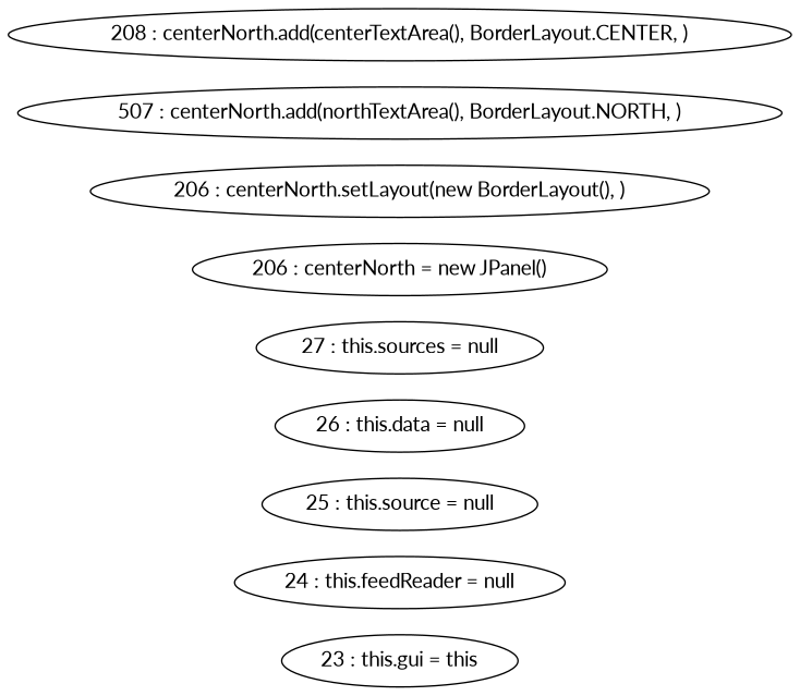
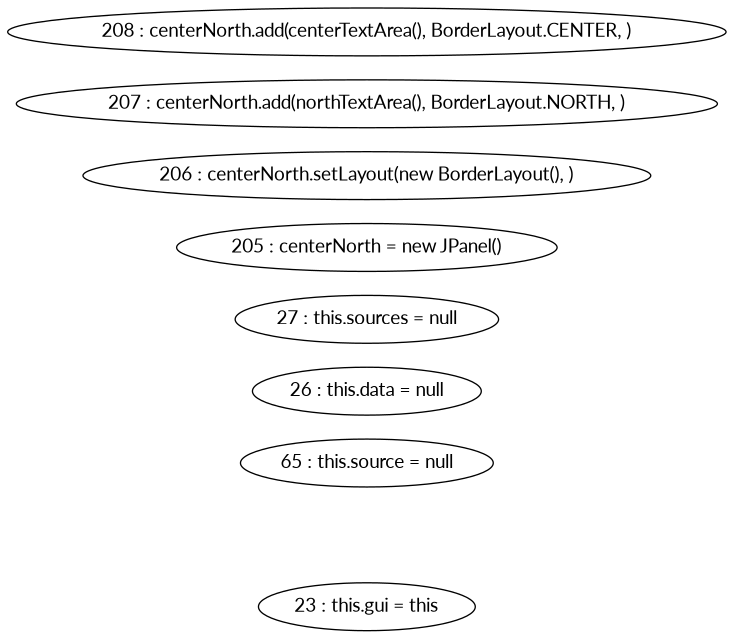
  digraph {
    rankdir=LR
    fontname=Lato
    node [fontname=Lato]
    "23 : this.gui = this"
-   "24 : this.feedReader = null"
-   "25 : this.source = null"
+   "25 : this.source = null" [label="65 : this.source = null"]
    "26 : this.data = null"
    "27 : this.sources = null"
-   "205 : centerNorth = new JPanel()" [label="206 : centerNorth = new JPanel()"]
+   "205 : centerNorth = new JPanel()"
    "206 : centerNorth.setLayout(new BorderLayout(), )"
-   "207 : centerNorth.add(northTextArea(), BorderLayout.NORTH, )" [label="507 : centerNorth.add(northTextArea(), BorderLayout.NORTH, )"]
+   "207 : centerNorth.add(northTextArea(), BorderLayout.NORTH, )"
    "208 : centerNorth.add(centerTextArea(), BorderLayout.CENTER, )"
  }
